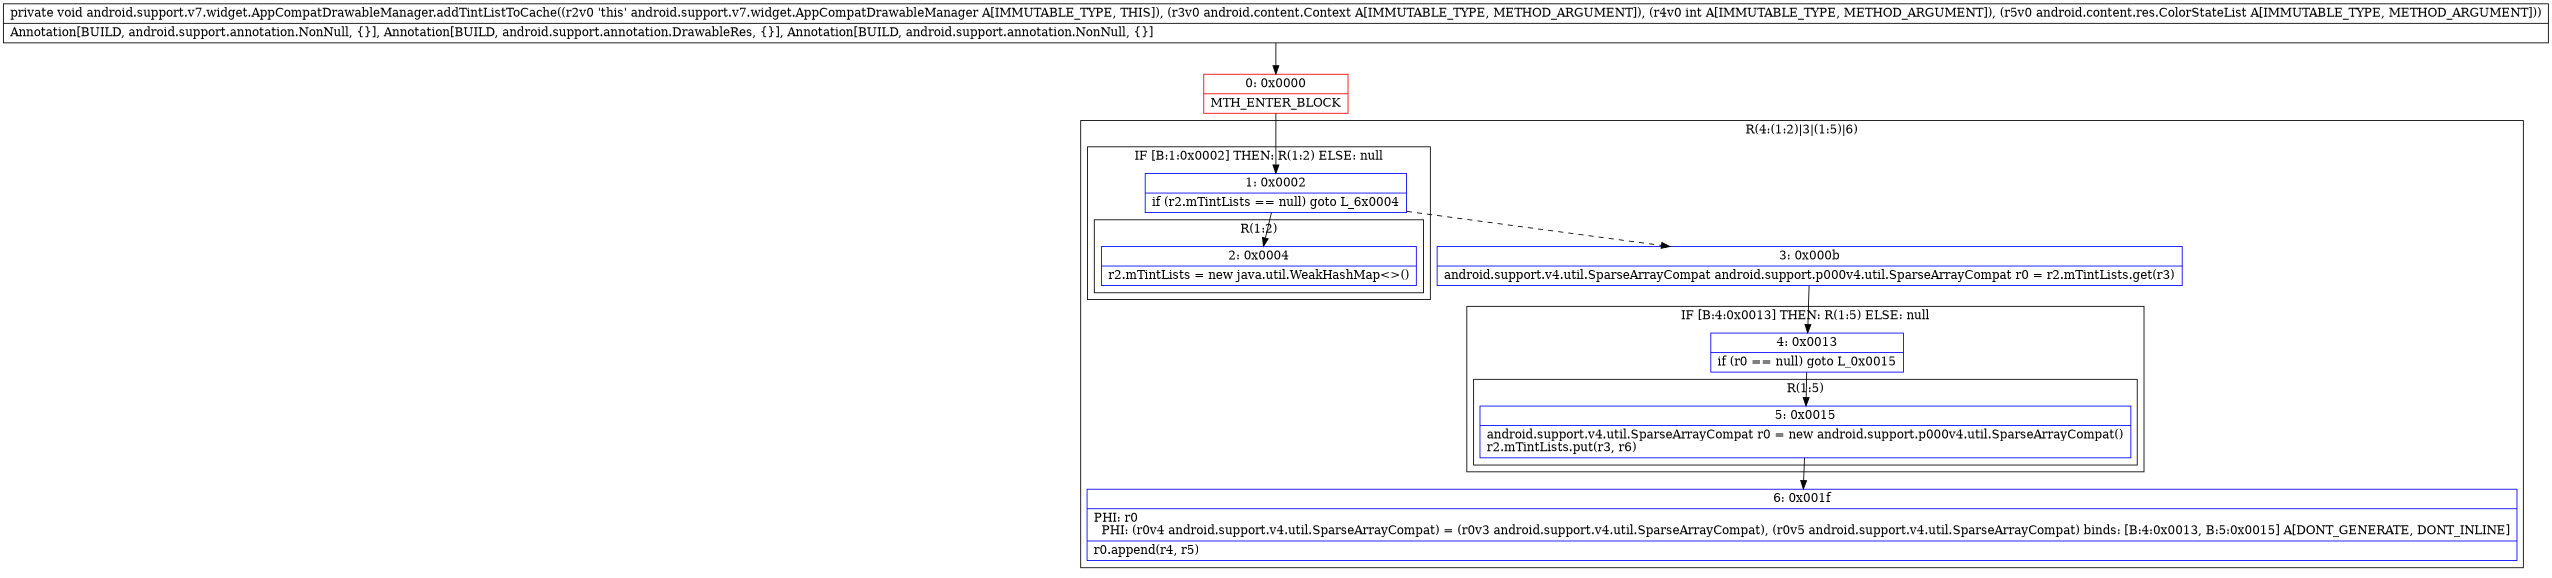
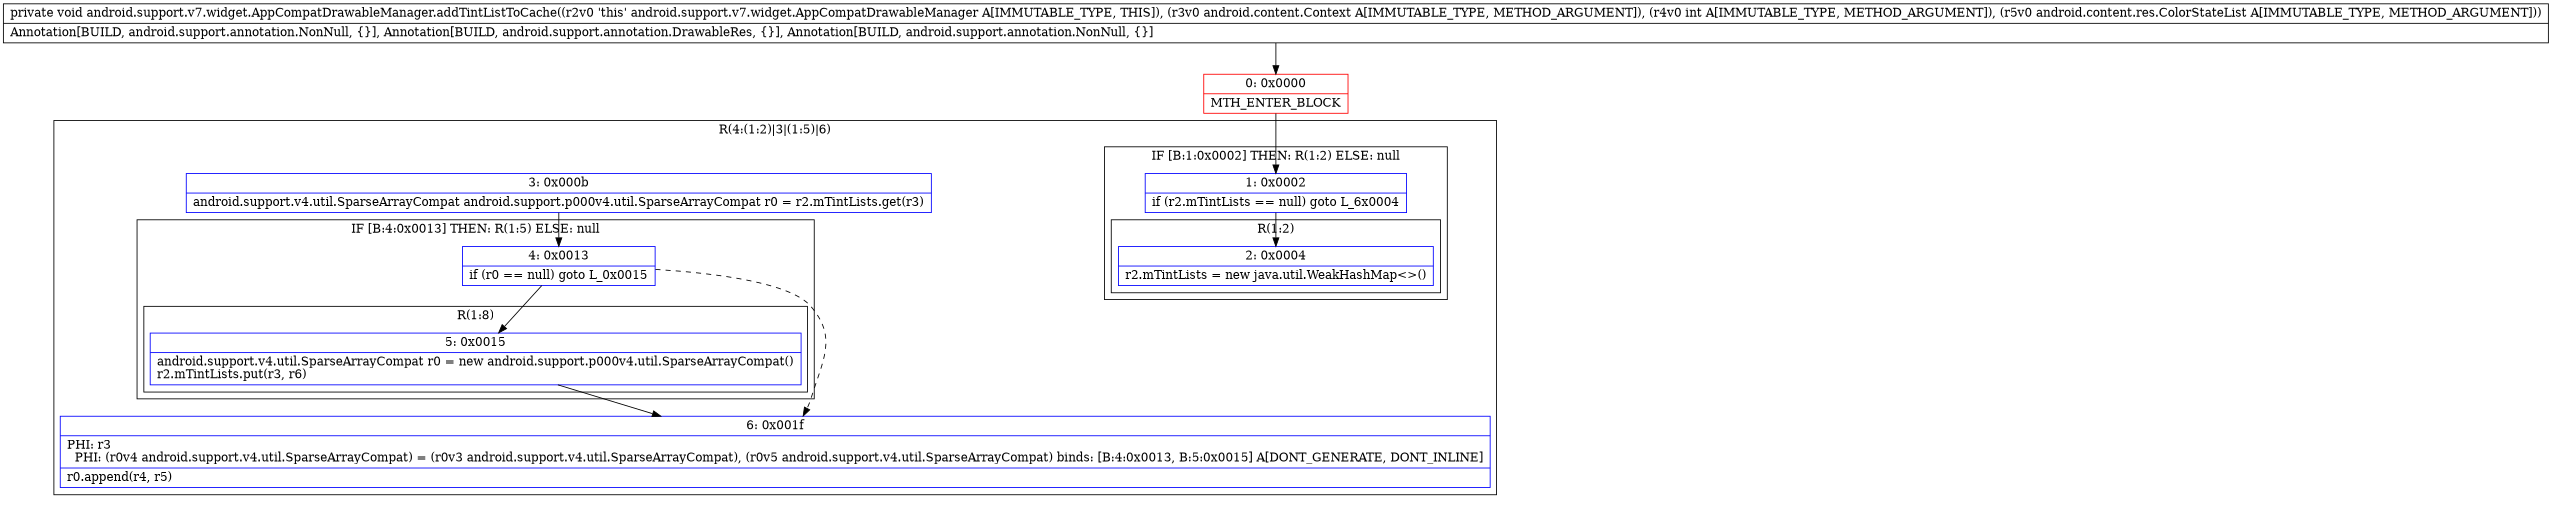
  digraph {
    node [color=blue shape=record]
    n1 [label="{2\:\ 0x0004|r2.mTintLists = new java.util.WeakHashMap\<\>()\l}"]
    n2 [label="{1\:\ 0x0002|if (r2.mTintLists == null) goto L_6x0004\l}"]
    n3 [label="{5\:\ 0x0015|android.support.v4.util.SparseArrayCompat r0 = new android.support.p000v4.util.SparseArrayCompat()\lr2.mTintLists.put(r3, r6)\l}"]
    n4 [label="{4\:\ 0x0013|if (r0 == null) goto L_0x0015\l}"]
    n5 [label="{3\:\ 0x000b|android.support.v4.util.SparseArrayCompat android.support.p000v4.util.SparseArrayCompat r0 = r2.mTintLists.get(r3)\l}"]
-   n6 [label="{6\:\ 0x001f|PHI: r0 \l  PHI: (r0v4 android.support.v4.util.SparseArrayCompat) = (r0v3 android.support.v4.util.SparseArrayCompat), (r0v5 android.support.v4.util.SparseArrayCompat) binds: [B:4:0x0013, B:5:0x0015] A[DONT_GENERATE, DONT_INLINE]\l|r0.append(r4, r5)\l}"]
+   n6 [label="{6\:\ 0x001f|PHI: r3 \l  PHI: (r0v4 android.support.v4.util.SparseArrayCompat) = (r0v3 android.support.v4.util.SparseArrayCompat), (r0v5 android.support.v4.util.SparseArrayCompat) binds: [B:4:0x0013, B:5:0x0015] A[DONT_GENERATE, DONT_INLINE]\l|r0.append(r4, r5)\l}"]
    n7 [color=red label="{0\:\ 0x0000|MTH_ENTER_BLOCK\l}"]
    n8 [label="{private void android.support.v7.widget.AppCompatDrawableManager.addTintListToCache((r2v0 'this' android.support.v7.widget.AppCompatDrawableManager A[IMMUTABLE_TYPE, THIS]), (r3v0 android.content.Context A[IMMUTABLE_TYPE, METHOD_ARGUMENT]), (r4v0 int A[IMMUTABLE_TYPE, METHOD_ARGUMENT]), (r5v0 android.content.res.ColorStateList A[IMMUTABLE_TYPE, METHOD_ARGUMENT]))  | Annotation[BUILD, android.support.annotation.NonNull, \{\}], Annotation[BUILD, android.support.annotation.DrawableRes, \{\}], Annotation[BUILD, android.support.annotation.NonNull, \{\}]\l}" color=""]
    subgraph cluster_1 {
      label="R(4:(1:2)|3|(1:5)|6)"
      n5
      n6
      subgraph cluster_2 {
        label="IF [B:1:0x0002] THEN: R(1:2) ELSE: null"
        n2
        subgraph cluster_3 {
          label="R(1:2)"
          n1
        }
      }
      subgraph cluster_4 {
        label="IF [B:4:0x0013] THEN: R(1:5) ELSE: null"
        n4
        subgraph cluster_5 {
-         label="R(1:5)"
+         label="R(1:8)"
          n3
        }
      }
    }
    n2 -> n1
-   n2 -> n5 [style=dashed]
    n3 -> n6
    n4 -> n3
+   n4 -> n6 [style=dashed]
    n5 -> n4
    n7 -> n2
    n8 -> n7
  }
